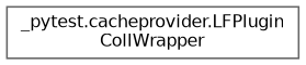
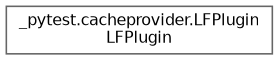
  digraph {
    rankdir=LR
-   n1 [color=grey40 fillcolor=white fontname=Helvetica fontsize=10 height=0.2 label="_pytest.cacheprovider.LFPlugin\lCollWrapper" shape=box style=filled width=0.4]
+   n1 [color=grey40 fillcolor=white fontname=Helvetica fontsize=10 height=0.2 label="_pytest.cacheprovider.LFPlugin\lLFPlugin" shape=box style=filled width=0.4]
  }
